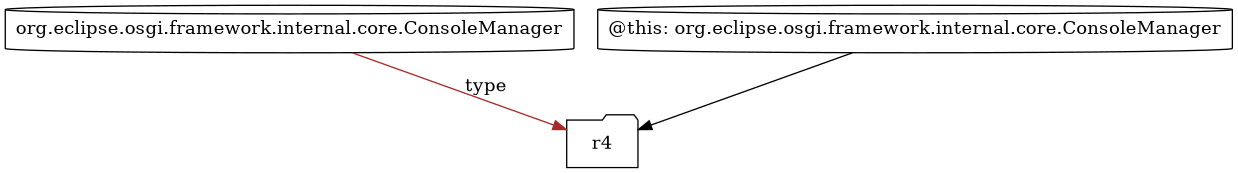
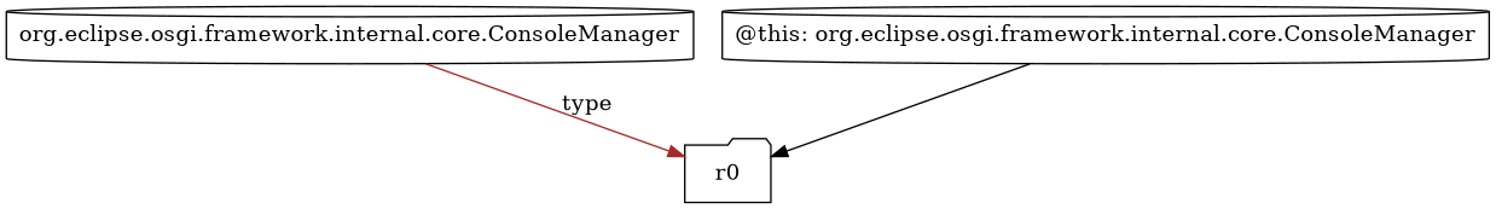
  digraph {
    node [shape=cylinder]
    n1 [label="org.eclipse.osgi.framework.internal.core.ConsoleManager"]
-   n2 [label=r4 shape=folder]
+   n2 [label=r0 shape=folder]
    n3 [label="@this: org.eclipse.osgi.framework.internal.core.ConsoleManager"]
    n1 -> n2 [label=type color=brown]
    n3 -> n2 [color=black]
  }
